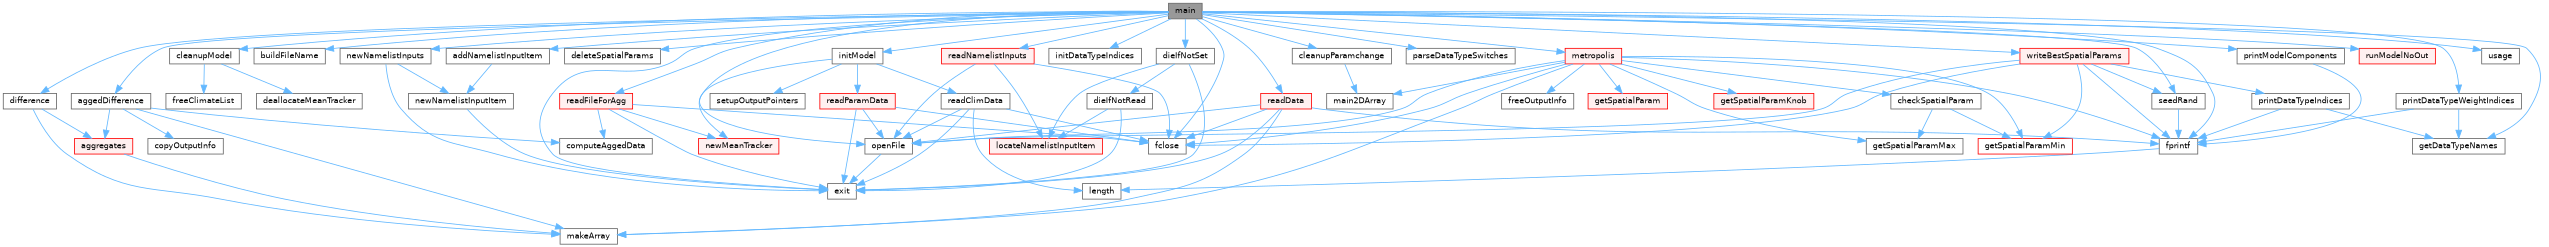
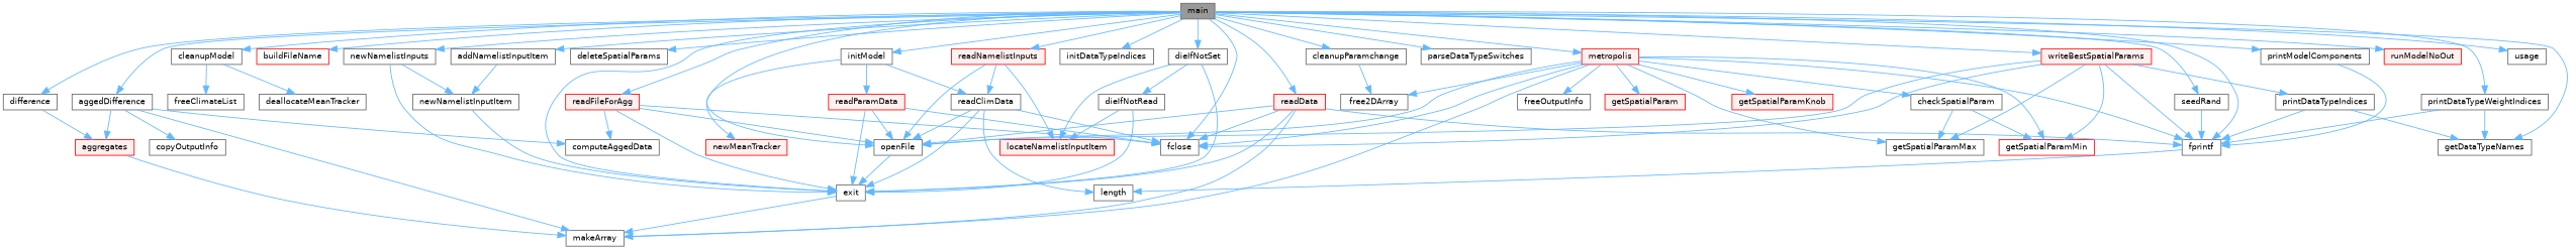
  digraph {
    rankdir=TB
    node [color=grey40 fillcolor=white fontname=Helvetica fontsize=10 shape=box style=filled]
    edge [color=steelblue1 fontname=Helvetica fontsize=10 labelfontname=Helvetica labelfontsize=10 style=solid]
    n1 [color=gray40 fillcolor=grey60 fontcolor=black height=0.2 label=main width=0.4]
    n2 [height=0.2 label=addNamelistInputItem width=0.4]
    n3 [height=0.2 label=exit width=0.4]
    n4 [height=0.2 label=aggedDifference width=0.4]
-   n5 [height=0.2 label=buildFileName width=0.4]
+   n5 [color=red height=0.2 label=buildFileName width=0.4]
    n6 [height=0.2 label=cleanupModel width=0.4]
    n7 [height=0.2 label=cleanupParamchange width=0.4]
    n8 [height=0.2 label=deleteSpatialParams width=0.4]
    n9 [height=0.2 label=dieIfNotSet width=0.4]
    n10 [height=0.2 label=difference width=0.4]
    n11 [height=0.2 label=fclose width=0.4]
    n12 [height=0.2 label=fprintf width=0.4]
    n13 [height=0.2 label=getDataTypeNames width=0.4]
    n14 [height=0.2 label=initDataTypeIndices width=0.4]
    n15 [height=0.2 label=initModel width=0.4]
    n16 [height=0.2 label=openFile width=0.4]
    n17 [color=red fillcolor="#FFF0F0" height=0.2 label=metropolis width=0.4]
    n18 [height=0.2 label=newNamelistInputs width=0.4]
    n19 [height=0.2 label=parseDataTypeSwitches width=0.4]
    n20 [height=0.2 label=printDataTypeWeightIndices width=0.4]
    n21 [height=0.2 label=printModelComponents width=0.4]
    n22 [color=red fillcolor="#FFF0F0" height=0.2 label=readData width=0.4]
    n23 [color=red fillcolor="#FFF0F0" height=0.2 label=readFileForAgg width=0.4]
    n24 [color=red fillcolor="#FFF0F0" height=0.2 label=readNamelistInputs width=0.4]
    n25 [color=red fillcolor="#FFF0F0" height=0.2 label=runModelNoOut width=0.4]
    n26 [height=0.2 label=seedRand width=0.4]
    n27 [height=0.2 label=usage width=0.4]
    n28 [color=red fillcolor="#FFF0F0" height=0.2 label=writeBestSpatialParams width=0.4]
    n29 [height=0.2 label=newNamelistInputItem width=0.4]
    n30 [color=red fillcolor="#FFF0F0" height=0.2 label=aggregates width=0.4]
    n31 [height=0.2 label=makeArray width=0.4]
    n32 [height=0.2 label=computeAggedData width=0.4]
    n33 [height=0.2 label=copyOutputInfo width=0.4]
    n34 [height=0.2 label=deallocateMeanTracker width=0.4]
    n35 [height=0.2 label=freeClimateList width=0.4]
-   n36 [height=0.2 label=main2DArray width=0.4]
+   n36 [height=0.2 label=free2DArray width=0.4]
    n37 [height=0.2 label=dieIfNotRead width=0.4]
    n38 [color=red fillcolor="#FFF0F0" height=0.2 label=locateNamelistInputItem width=0.4]
    n39 [height=0.2 label=length width=0.4]
    n40 [color=red fillcolor="#FFF0F0" height=0.2 label=newMeanTracker width=0.4]
    n41 [height=0.2 label=readClimData width=0.4]
    n42 [color=red fillcolor="#FFF0F0" height=0.2 label=readParamData width=0.4]
-   n43 [height=0.2 label=setupOutputPointers width=0.4]
    n44 [height=0.2 label=checkSpatialParam width=0.4]
    n45 [height=0.2 label=getSpatialParamMax width=0.4]
    n46 [color=red height=0.2 label=getSpatialParamMin width=0.4]
    n47 [height=0.2 label=freeOutputInfo width=0.4]
    n48 [color=red fillcolor="#FFF0F0" height=0.2 label=getSpatialParam width=0.4]
    n49 [color=red fillcolor="#FFF0F0" height=0.2 label=getSpatialParamKnob width=0.4]
    n50 [height=0.2 label=printDataTypeIndices width=0.4]
    n1 -> n2
    n1 -> n3
    n1 -> n4
    n1 -> n5
    n1 -> n6
    n1 -> n7
    n1 -> n8
    n1 -> n9
    n1 -> n10
    n1 -> n11
    n1 -> n12
    n1 -> n13
    n1 -> n14
    n1 -> n15
    n1 -> n16
    n1 -> n17
    n1 -> n18
    n1 -> n19
    n1 -> n20
    n1 -> n21
    n1 -> n22
    n1 -> n23
    n1 -> n24
    n1 -> n25
    n1 -> n26
    n1 -> n27
    n1 -> n28
    n2 -> n29
    n4 -> n30
    n4 -> n31
    n4 -> n32
    n4 -> n33
    n6 -> n34
    n6 -> n35
    n7 -> n36
    n9 -> n3
    n9 -> n37
    n9 -> n38
    n10 -> n30
-   n10 -> n31
+   n3 -> n31
    n12 -> n39
    n15 -> n40
    n15 -> n41
    n15 -> n42
-   n15 -> n43
    n16 -> n3
    n17 -> n11
    n17 -> n12
    n17 -> n16
    n17 -> n31
    n17 -> n36
    n17 -> n44
    n17 -> n45
    n17 -> n46
    n17 -> n47
    n17 -> n48
    n17 -> n49
    n18 -> n3
    n18 -> n29
    n20 -> n12
    n20 -> n13
    n21 -> n12
    n22 -> n3
    n22 -> n11
    n22 -> n12
    n22 -> n16
    n22 -> n31
    n23 -> n3
    n23 -> n11
-   n23 -> n40
+   n23 -> n16
    n23 -> n32
-   n24 -> n11
+   n24 -> n41
    n24 -> n16
    n24 -> n38
    n26 -> n12
    n28 -> n11
    n28 -> n12
    n28 -> n16
-   n28 -> n26
+   n28 -> n45
    n28 -> n46
    n28 -> n50
    n29 -> n3
    n30 -> n31
    n37 -> n3
    n37 -> n38
    n41 -> n3
    n41 -> n11
    n41 -> n16
    n41 -> n39
    n42 -> n3
    n42 -> n11
    n42 -> n16
    n44 -> n45
    n44 -> n46
    n50 -> n12
    n50 -> n13
  }
